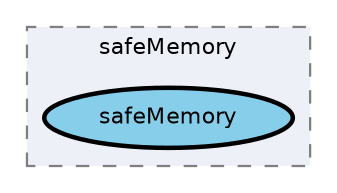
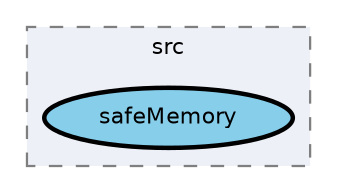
  digraph {
    compound=true
    n1 [color=black fillcolor=skyblue fontname=Helvetica fontsize=10 height=0.2 label=safeMemory shape=ellipse style="filled,bold" width=0.4]
    subgraph cluster_1 {
      bgcolor="#edf0f7"
      fontname=Helvetica
      fontsize=10
-     label=safeMemory
+     label=src
      pencolor=grey50
      style="filled,dashed"
      n1
    }
  }
